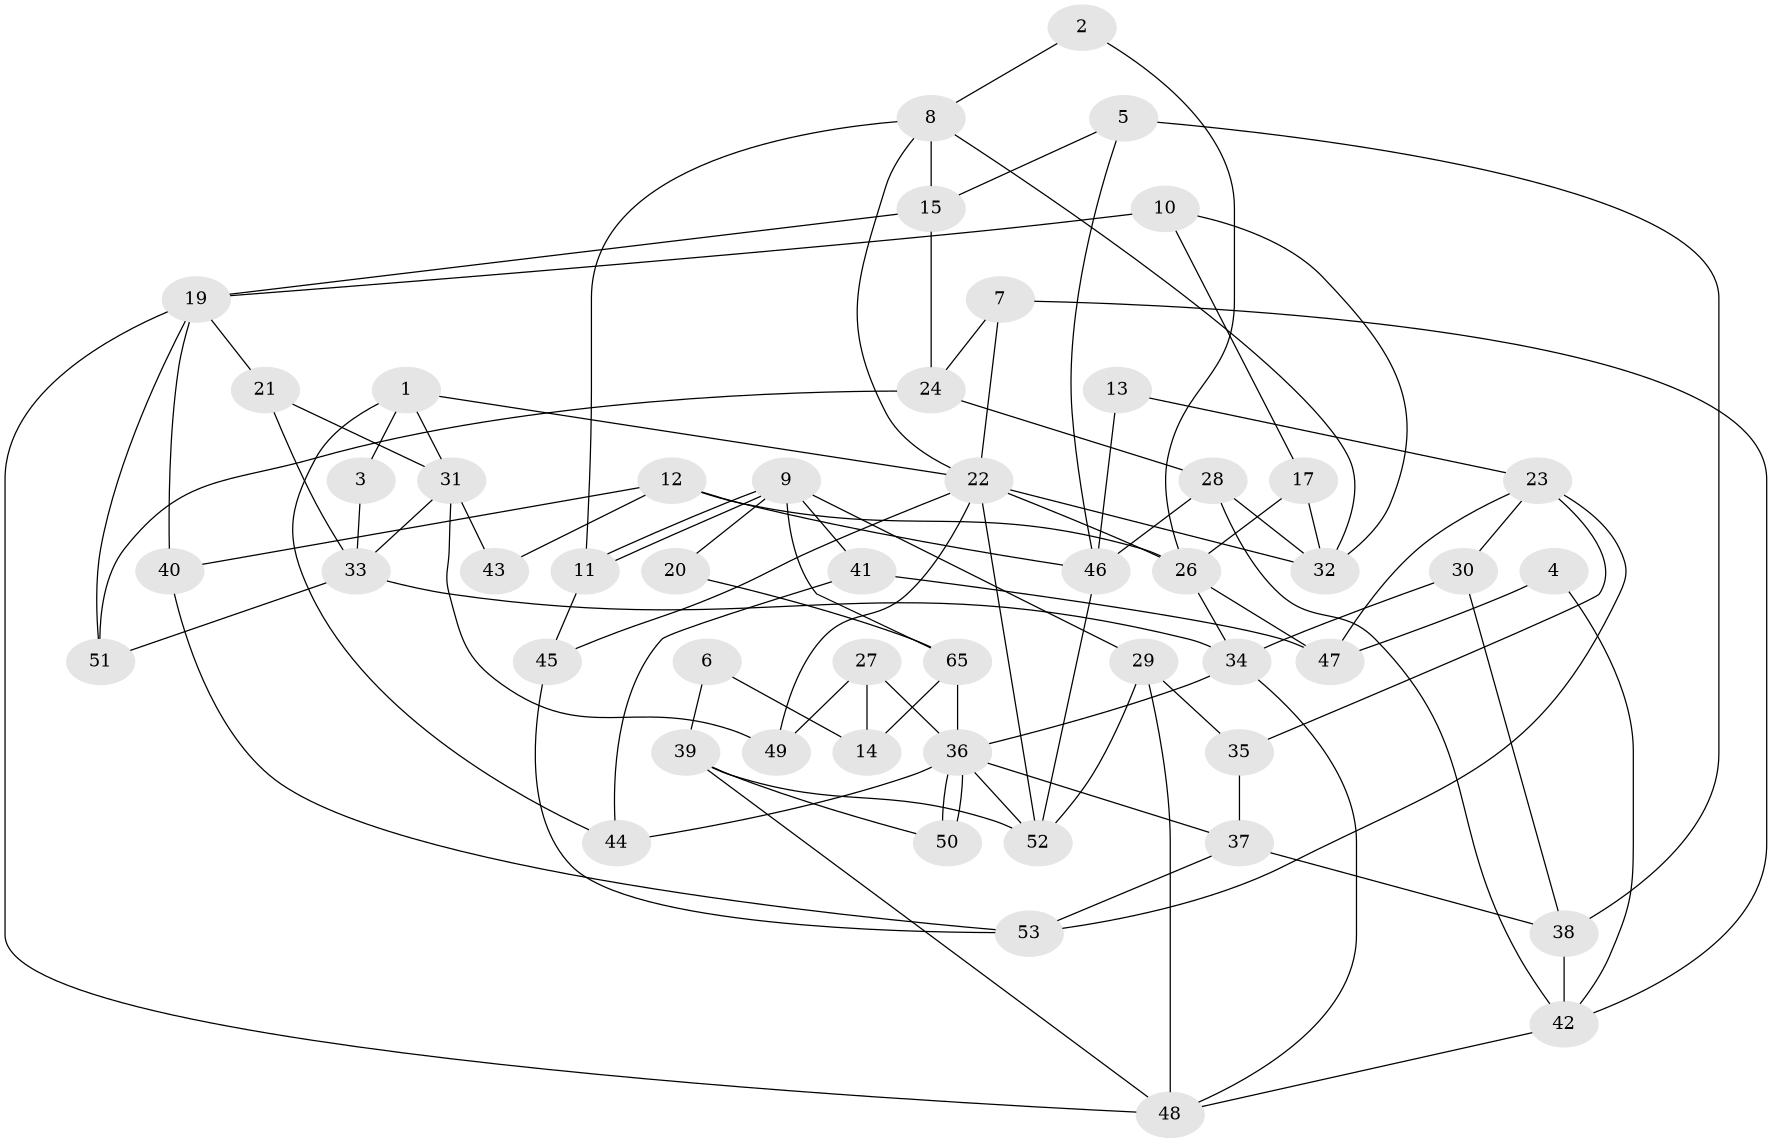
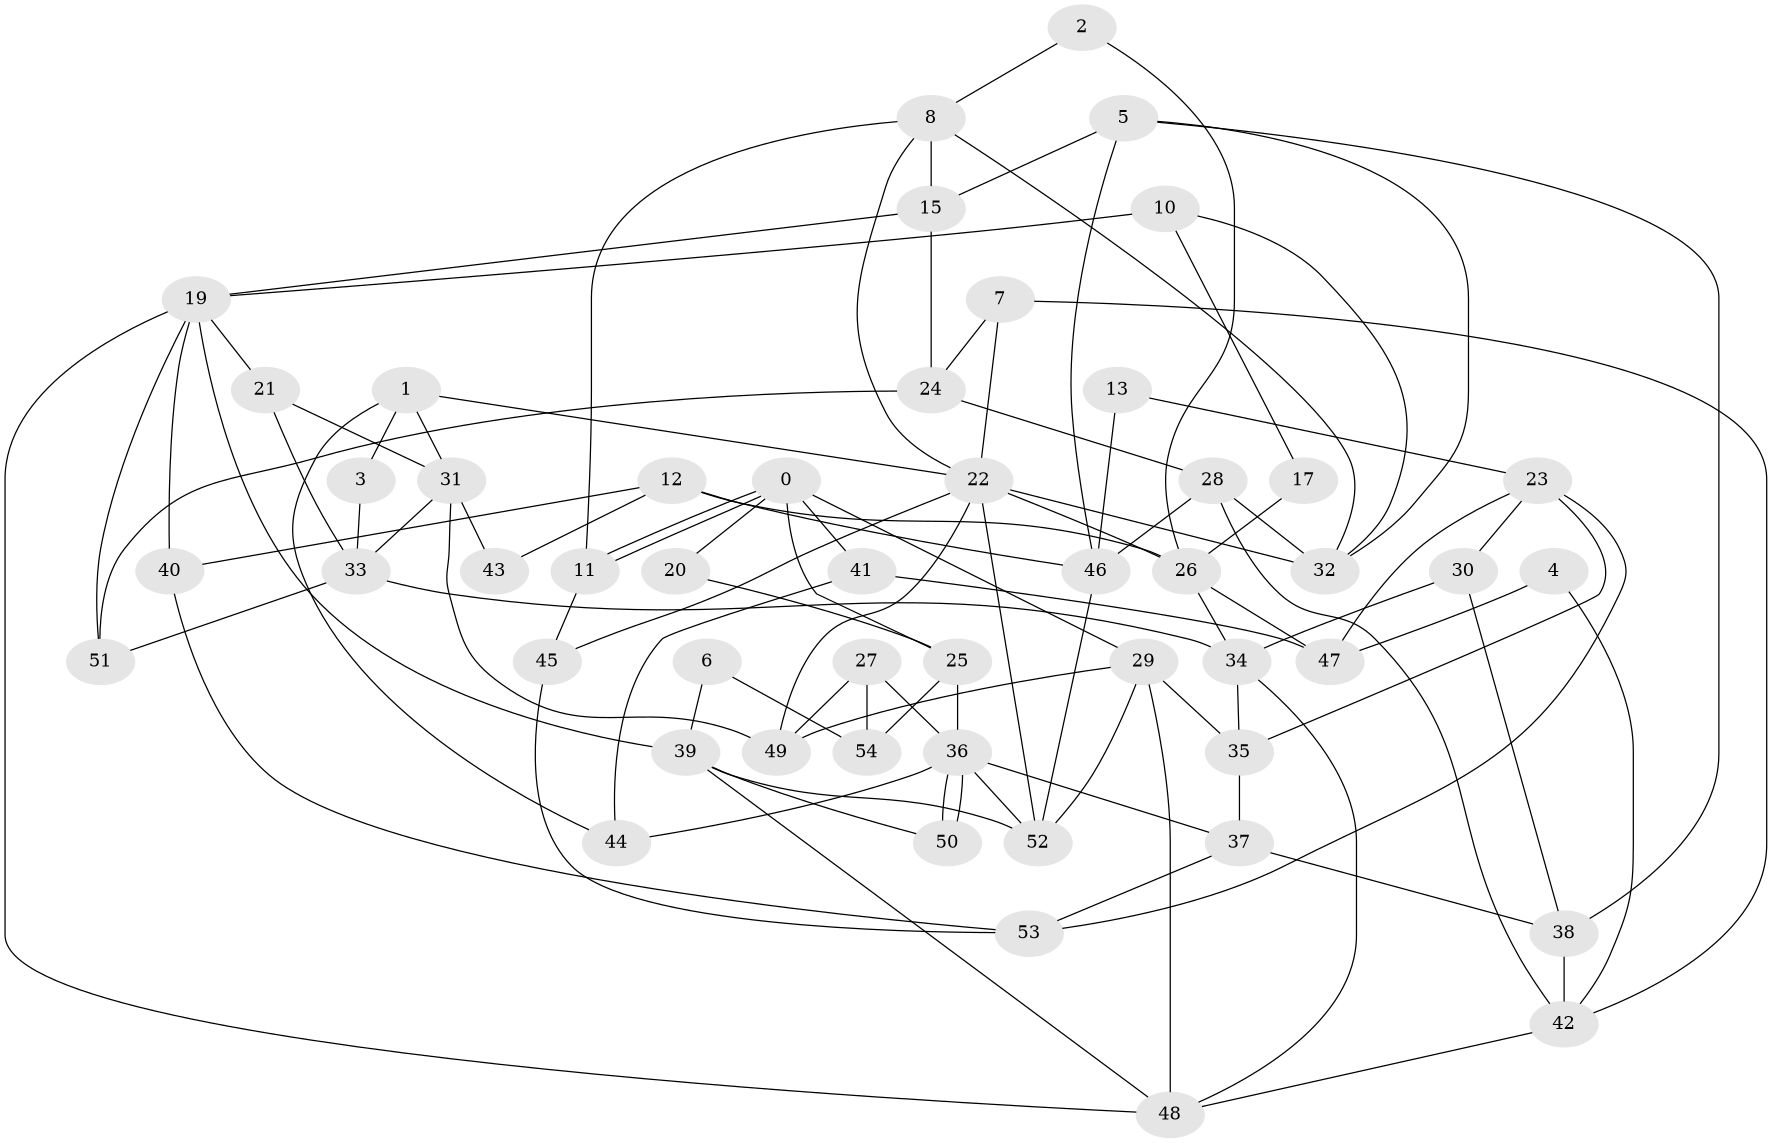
  graph {
    node [color=gray90 style=filled]
    1
    3
    22
    31
    44
    33
    26
    32
    45
    49
    52
    43
    2
    8
    15
    11
    47
    34
    51
    4
    42
    48
    5
    38
    46
    24
    19
    6
    39
-   54 [label=14]
+   54
    50
    7
    28
-   9
+   9 [label=0]
    20
-   25 [label=65]
+   25
    29
    41
    36
    35
    10
    17
    40
    21
    53
    12
    13
    23
    30
    37
    27
    1 -- 3
    1 -- 22
    1 -- 31
    1 -- 44
    3 -- 33
    22 -- 26
    22 -- 32
    22 -- 45
    22 -- 49
    22 -- 52
    31 -- 33
    31 -- 49
    31 -- 43
    33 -- 34
    33 -- 51
    26 -- 47
    26 -- 34
    45 -- 53
    2 -- 26
    2 -- 8
    8 -- 22
    8 -- 32
    8 -- 15
    8 -- 11
    15 -- 24
    15 -- 19
    11 -- 45
    34 -- 48
-   34 -- 36
+   34 -- 35
    4 -- 47
    4 -- 42
    42 -- 48
-   17 -- 32
+   5 -- 32
    5 -- 15
    5 -- 38
    5 -- 46
    38 -- 42
    46 -- 52
    24 -- 51
    24 -- 28
    19 -- 51
    19 -- 48
+   19 -- 39
    19 -- 40
    19 -- 21
    6 -- 39
    6 -- 54
    39 -- 52
    39 -- 48
    39 -- 50
    7 -- 22
    7 -- 42
    7 -- 24
    28 -- 32
    28 -- 42
    28 -- 46
    9 -- 11
    9 -- 11
    9 -- 20
    9 -- 25
    9 -- 29
    9 -- 41
    20 -- 25
    25 -- 54
    25 -- 36
+   29 -- 49
    29 -- 52
    29 -- 48
    29 -- 35
    41 -- 44
    41 -- 47
    36 -- 44
    36 -- 52
    36 -- 50
    36 -- 50
    36 -- 37
    35 -- 37
    10 -- 32
    10 -- 19
    10 -- 17
    17 -- 26
    40 -- 53
    21 -- 31
    21 -- 33
    12 -- 26
    12 -- 43
    12 -- 46
    12 -- 40
    13 -- 46
    13 -- 23
    23 -- 47
    23 -- 35
    23 -- 53
    23 -- 30
    30 -- 34
    30 -- 38
    37 -- 38
    37 -- 53
    27 -- 49
    27 -- 54
    27 -- 36
  }
